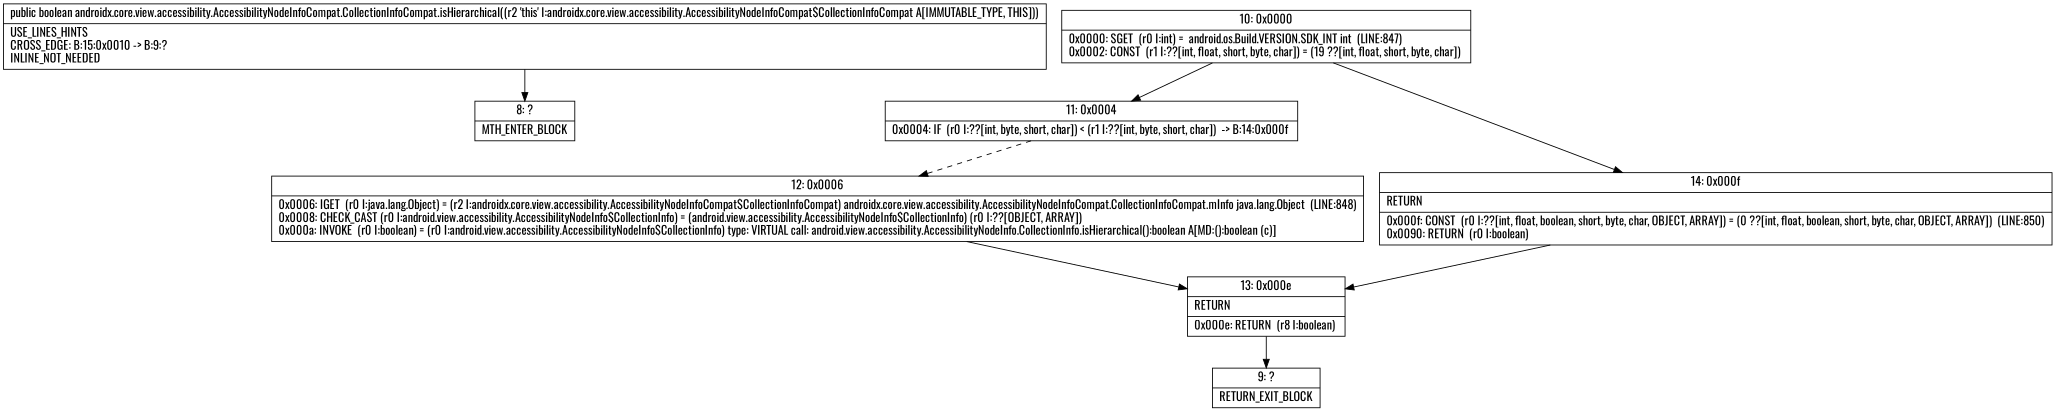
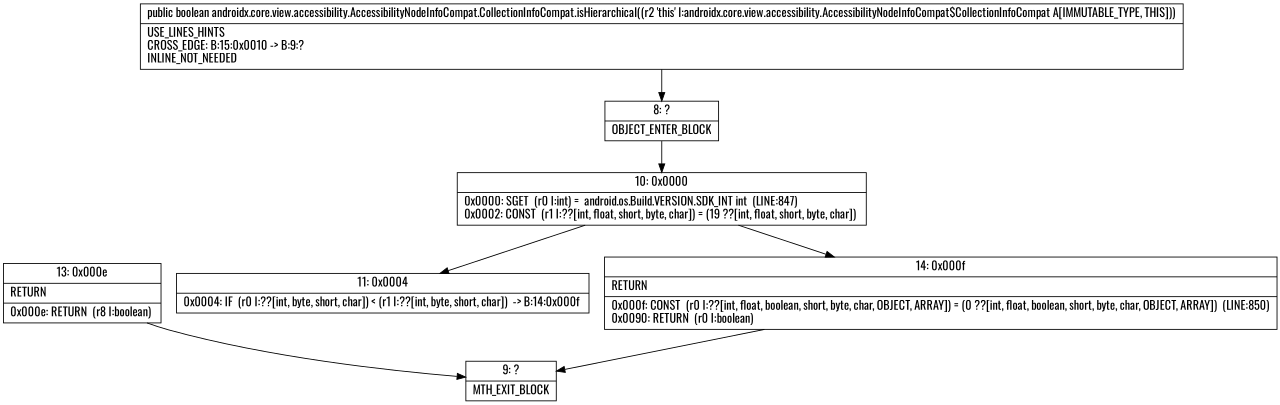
  digraph {
    fontname=Oswald
    node [fontname=Oswald shape=record]
    edge [fontname=Oswald]
-   n1 [label="{8\:\ ?|MTH_ENTER_BLOCK\l}"]
+   n1 [label="{8\:\ ?|OBJECT_ENTER_BLOCK\l}"]
    n2 [label="{10\:\ 0x0000|0x0000: SGET  (r0 I:int) =  android.os.Build.VERSION.SDK_INT int  (LINE:847)\l0x0002: CONST  (r1 I:??[int, float, short, byte, char]) = (19 ??[int, float, short, byte, char]) \l}"]
    n3 [label="{11\:\ 0x0004|0x0004: IF  (r0 I:??[int, byte, short, char]) \< (r1 I:??[int, byte, short, char])  \-\> B:14:0x000f \l}"]
    n4 [label="{14\:\ 0x000f|RETURN\l|0x000f: CONST  (r0 I:??[int, float, boolean, short, byte, char, OBJECT, ARRAY]) = (0 ??[int, float, boolean, short, byte, char, OBJECT, ARRAY])  (LINE:850)\l0x0090: RETURN  (r0 I:boolean) \l}"]
-   n5 [label="{12\:\ 0x0006|0x0006: IGET  (r0 I:java.lang.Object) = (r2 I:androidx.core.view.accessibility.AccessibilityNodeInfoCompat$CollectionInfoCompat) androidx.core.view.accessibility.AccessibilityNodeInfoCompat.CollectionInfoCompat.mInfo java.lang.Object  (LINE:848)\l0x0008: CHECK_CAST (r0 I:android.view.accessibility.AccessibilityNodeInfo$CollectionInfo) = (android.view.accessibility.AccessibilityNodeInfo$CollectionInfo) (r0 I:??[OBJECT, ARRAY]) \l0x000a: INVOKE  (r0 I:boolean) = (r0 I:android.view.accessibility.AccessibilityNodeInfo$CollectionInfo) type: VIRTUAL call: android.view.accessibility.AccessibilityNodeInfo.CollectionInfo.isHierarchical():boolean A[MD:():boolean (c)]\l}"]
    n6 [label="{13\:\ 0x000e|RETURN\l|0x000e: RETURN  (r8 I:boolean) \l}"]
-   n7 [label="{9\:\ ?|RETURN_EXIT_BLOCK\l}"]
+   n7 [label="{9\:\ ?|MTH_EXIT_BLOCK\l}"]
    n8 [label="{public boolean androidx.core.view.accessibility.AccessibilityNodeInfoCompat.CollectionInfoCompat.isHierarchical((r2 'this' I:androidx.core.view.accessibility.AccessibilityNodeInfoCompat$CollectionInfoCompat A[IMMUTABLE_TYPE, THIS]))  | USE_LINES_HINTS\lCROSS_EDGE: B:15:0x0010 \-\> B:9:?\lINLINE_NOT_NEEDED\l}"]
+   n1 -> n2
    n2 -> n3
    n2 -> n4
-   n3 -> n5 [style=dashed]
-   n4 -> n6
-   n5 -> n6
+   n4 -> n7
    n6 -> n7
    n8 -> n1
  }
